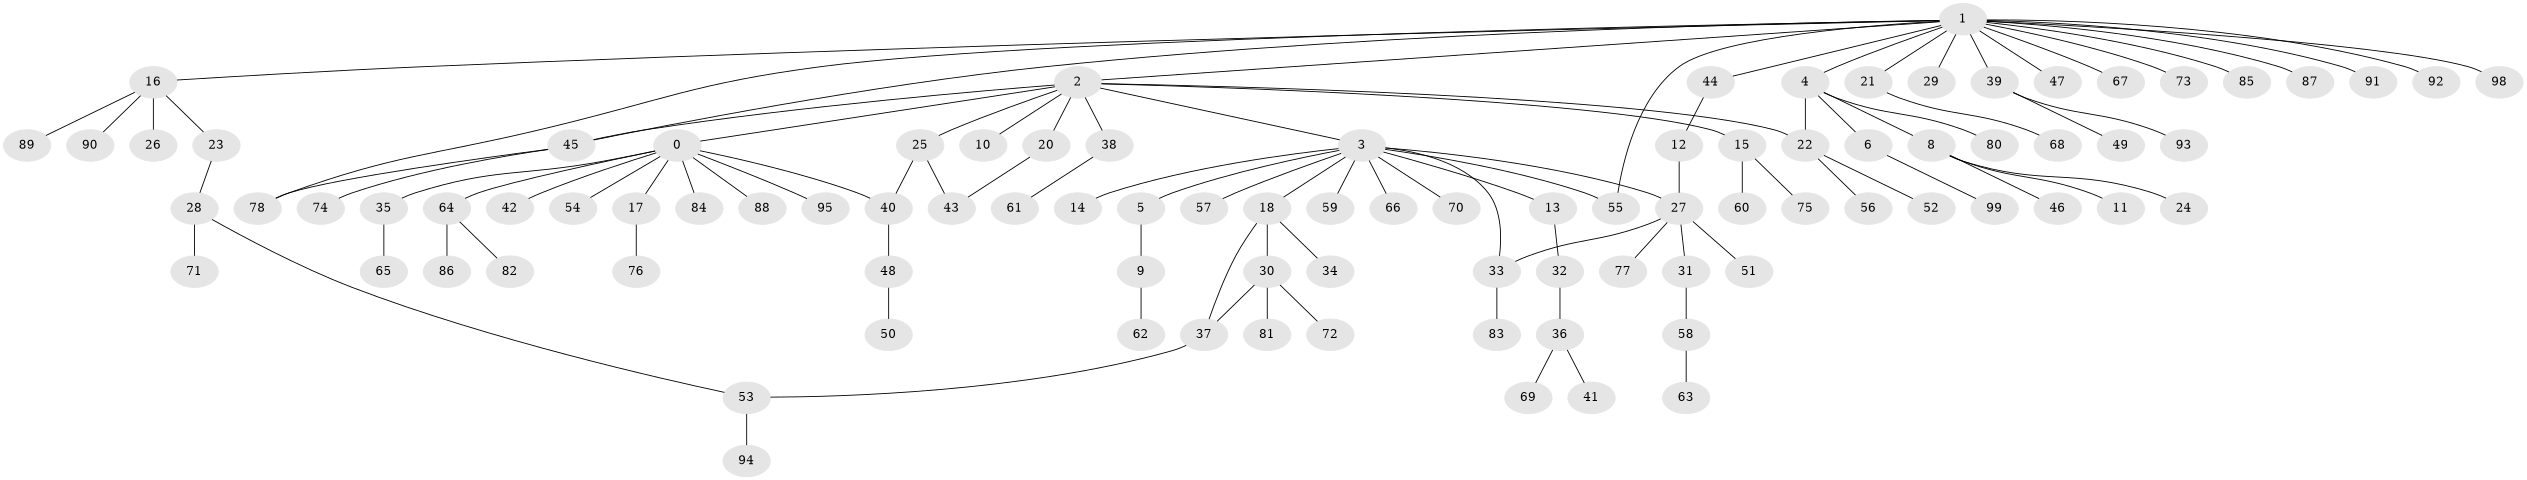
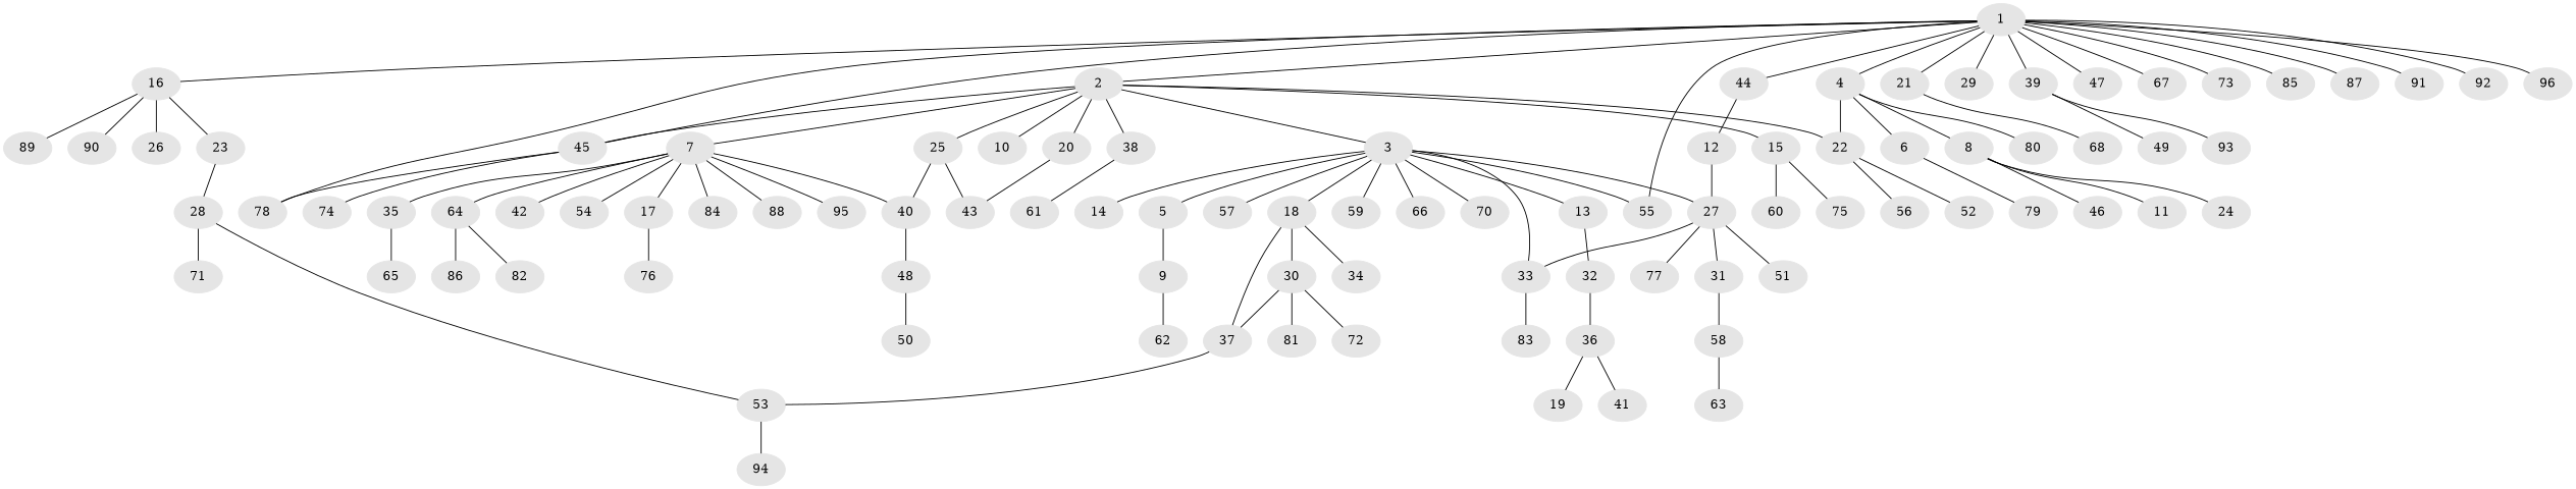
  graph {
    node [color=gray90 style=filled]
    1
    2
    4
    16
    21
    29
    39
    44
    45
    47
    55
    67
    73
    78
    85
    87
    91
    92
-   96 [label=98]
+   96
    3
-   7 [label=0]
+   7
    10
    15
    20
    22
    25
    38
    6
    8
    80
    12
    27
    23
    26
    89
    90
    68
    49
    93
    74
    5
    13
    14
    18
    33
    57
    59
    66
    70
    17
    35
    40
    42
    54
    64
    84
    88
    95
    60
    75
    43
    52
    56
    61
    9
    32
    30
    34
    37
    31
    51
    77
    83
-   79 [label=99]
+   79
    11
    24
    46
    62
    76
    65
    48
    82
    86
    36
    41
-   69
+   69 [label=19]
    28
    72
    81
    53
    71
    58
    94
    63
    50
    1 -- 2
    1 -- 4
    1 -- 16
    1 -- 21
    1 -- 29
    1 -- 39
    1 -- 44
    1 -- 45
    1 -- 47
    1 -- 55
    1 -- 67
    1 -- 73
    1 -- 78
    1 -- 85
    1 -- 87
    1 -- 91
    1 -- 92
    1 -- 96
    2 -- 45
    2 -- 3
    2 -- 7
    2 -- 10
    2 -- 15
    2 -- 20
    2 -- 22
    2 -- 25
    2 -- 38
    4 -- 22
    4 -- 6
    4 -- 8
    4 -- 80
    16 -- 23
    16 -- 26
    16 -- 89
    16 -- 90
    21 -- 68
    39 -- 49
    39 -- 93
    44 -- 12
    45 -- 78
    45 -- 74
    3 -- 55
    3 -- 27
    3 -- 5
    3 -- 13
    3 -- 14
    3 -- 18
    3 -- 33
    3 -- 57
    3 -- 59
    3 -- 66
    3 -- 70
    7 -- 17
    7 -- 35
    7 -- 40
    7 -- 42
    7 -- 54
    7 -- 64
    7 -- 84
    7 -- 88
    7 -- 95
    15 -- 60
    15 -- 75
    20 -- 43
    22 -- 52
    22 -- 56
    25 -- 40
    25 -- 43
    38 -- 61
    6 -- 79
    8 -- 11
    8 -- 24
    8 -- 46
    12 -- 27
    27 -- 33
    27 -- 31
    27 -- 51
    27 -- 77
    23 -- 28
    5 -- 9
    13 -- 32
    18 -- 30
    18 -- 34
    18 -- 37
    33 -- 83
    17 -- 76
    35 -- 65
    40 -- 48
    64 -- 82
    64 -- 86
    9 -- 62
    32 -- 36
    30 -- 37
    30 -- 72
    30 -- 81
    37 -- 53
    31 -- 58
    48 -- 50
    36 -- 41
    36 -- 69
    28 -- 53
    28 -- 71
    53 -- 94
    58 -- 63
  }
